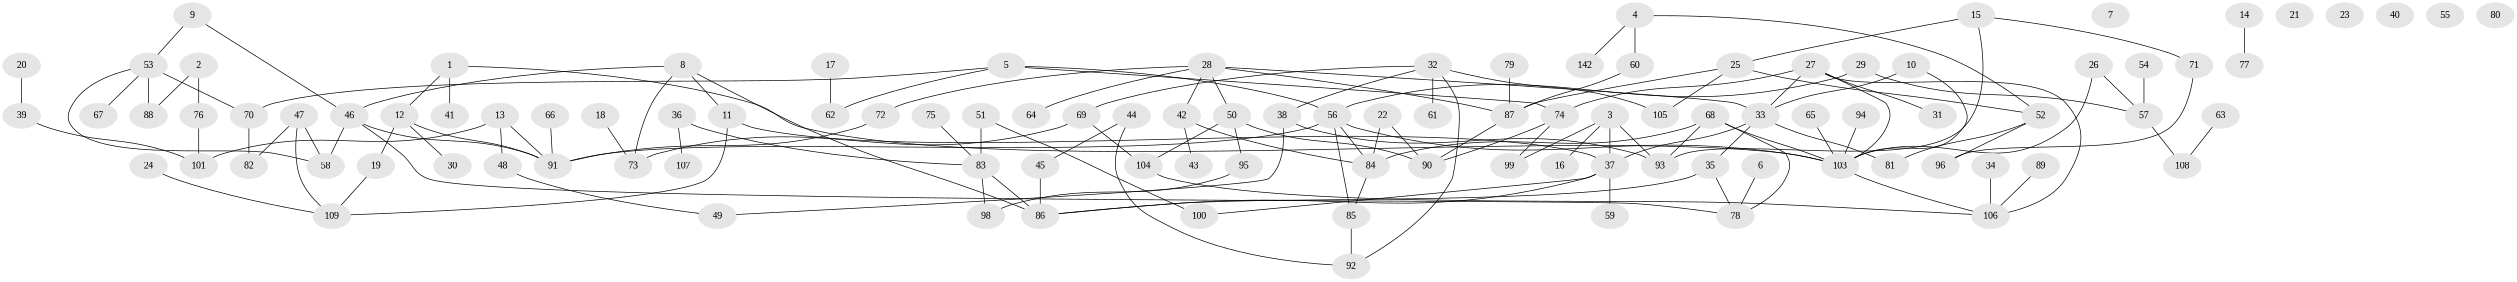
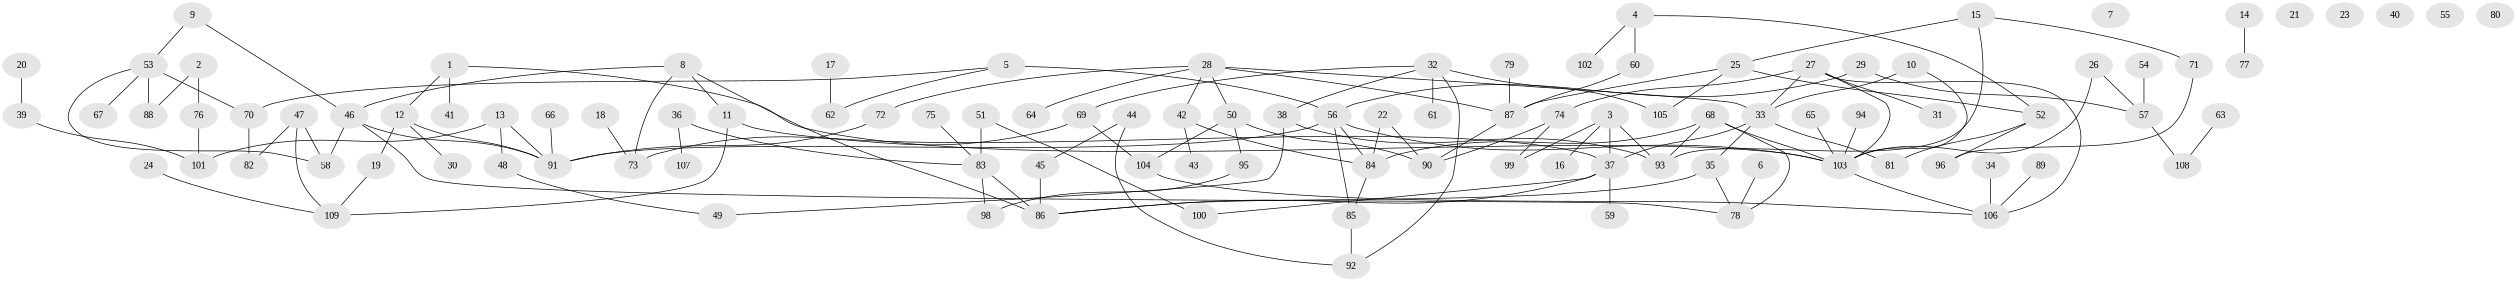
  graph {
    fontname="Liberation Serif"
    node [color=gray90 fontname="Liberation Serif" style=filled]
    edge [fontname="Liberation Serif"]
    1
    12
    41
    103
    19
    30
    91
    106
    2
    76
    88
    101
    3
    16
    37
    93
    99
    86
    59
    100
    4
    52
    60
-   102 [label=142]
+   102
    81
    96
    87
    5
    56
    62
    70
    74
    84
    85
    82
    90
    6
    78
    7
    8
    11
    46
    73
    109
    58
    9
    53
    67
    10
    33
    35
    13
    48
    49
    14
    77
    15
    25
    71
    105
    17
    18
    20
    39
    21
    22
    23
    24
    26
    57
    108
    27
    31
    28
    42
    50
    64
    72
    43
    95
    104
    29
    32
    38
    61
    69
    92
    34
    36
    83
    107
    98
    40
    44
    45
    47
    51
    54
    55
    63
    65
    66
    68
    75
    79
    80
    89
    94
    1 -- 12
    1 -- 41
    1 -- 103
    12 -- 19
    12 -- 30
    12 -- 91
    103 -- 106
    19 -- 109
    2 -- 76
    2 -- 88
    76 -- 101
    3 -- 16
    3 -- 37
    3 -- 93
    3 -- 99
    37 -- 86
    37 -- 59
    37 -- 100
    4 -- 52
    4 -- 60
    4 -- 102
    52 -- 81
    52 -- 96
    60 -- 87
    87 -- 90
    5 -- 56
    5 -- 62
    5 -- 70
-   5 -- 74
    56 -- 103
    56 -- 91
    56 -- 84
    56 -- 85
    70 -- 82
    74 -- 99
    74 -- 90
    84 -- 85
    85 -- 92
    6 -- 78
    8 -- 86
    8 -- 11
    8 -- 46
    8 -- 73
    11 -- 37
    11 -- 109
    46 -- 91
    46 -- 78
    46 -- 58
    9 -- 46
    9 -- 53
    53 -- 88
    53 -- 70
    53 -- 58
    53 -- 67
    10 -- 103
    10 -- 33
    33 -- 37
    33 -- 81
    33 -- 35
    35 -- 86
    35 -- 78
    13 -- 91
    13 -- 101
    13 -- 48
    48 -- 49
    14 -- 77
    15 -- 93
    15 -- 25
    15 -- 71
    25 -- 52
    25 -- 87
    25 -- 105
    71 -- 96
    17 -- 62
    18 -- 73
    20 -- 39
    39 -- 101
    22 -- 84
    22 -- 90
    24 -- 109
    26 -- 103
    26 -- 57
    57 -- 108
    27 -- 103
    27 -- 106
    27 -- 74
    27 -- 33
    27 -- 31
    28 -- 87
    28 -- 33
    28 -- 42
    28 -- 50
    28 -- 64
    28 -- 72
    42 -- 84
    42 -- 43
    50 -- 90
    50 -- 95
    50 -- 104
    72 -- 91
    95 -- 98
    104 -- 106
    29 -- 56
    29 -- 57
    32 -- 105
    32 -- 38
    32 -- 61
    32 -- 69
    32 -- 92
    38 -- 93
    38 -- 49
    69 -- 73
    69 -- 104
    34 -- 106
    36 -- 83
    36 -- 107
    83 -- 86
    83 -- 98
    44 -- 92
    44 -- 45
    45 -- 86
    47 -- 82
    47 -- 109
    47 -- 58
    51 -- 100
    51 -- 83
    54 -- 57
    63 -- 108
    65 -- 103
    66 -- 91
    68 -- 103
    68 -- 93
    68 -- 84
    68 -- 78
    75 -- 83
    79 -- 87
    89 -- 106
    94 -- 103
  }
